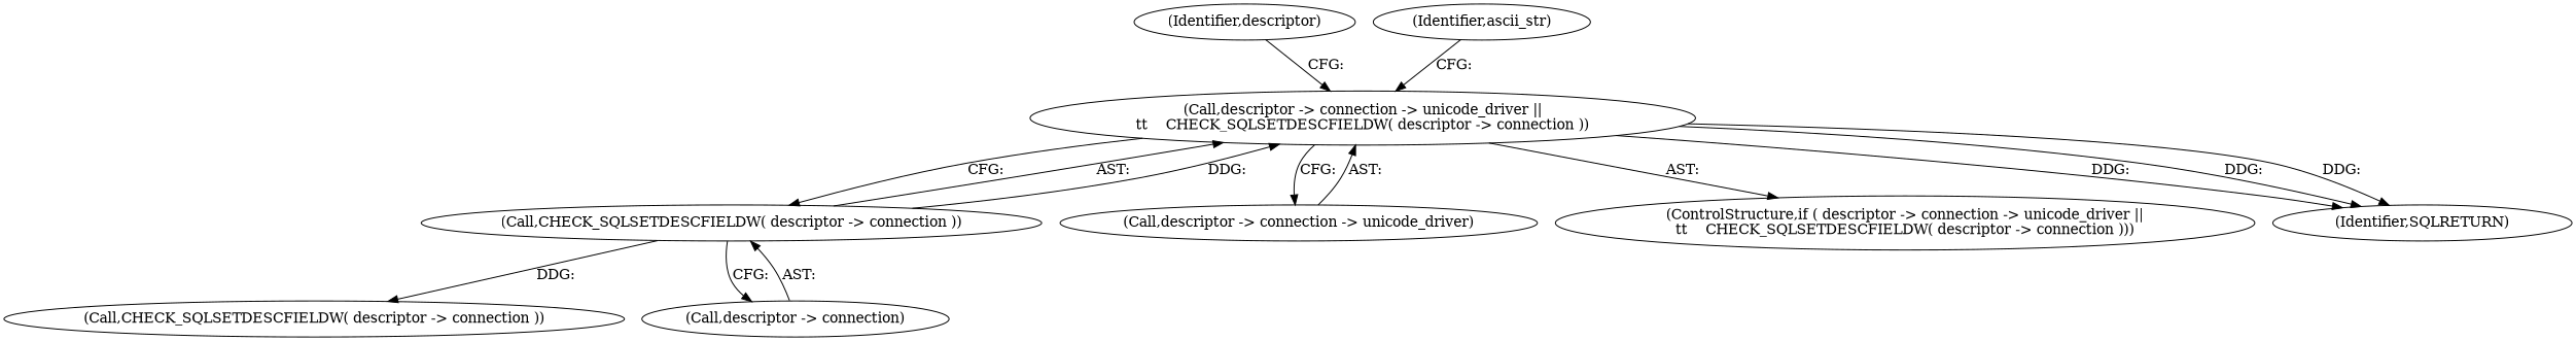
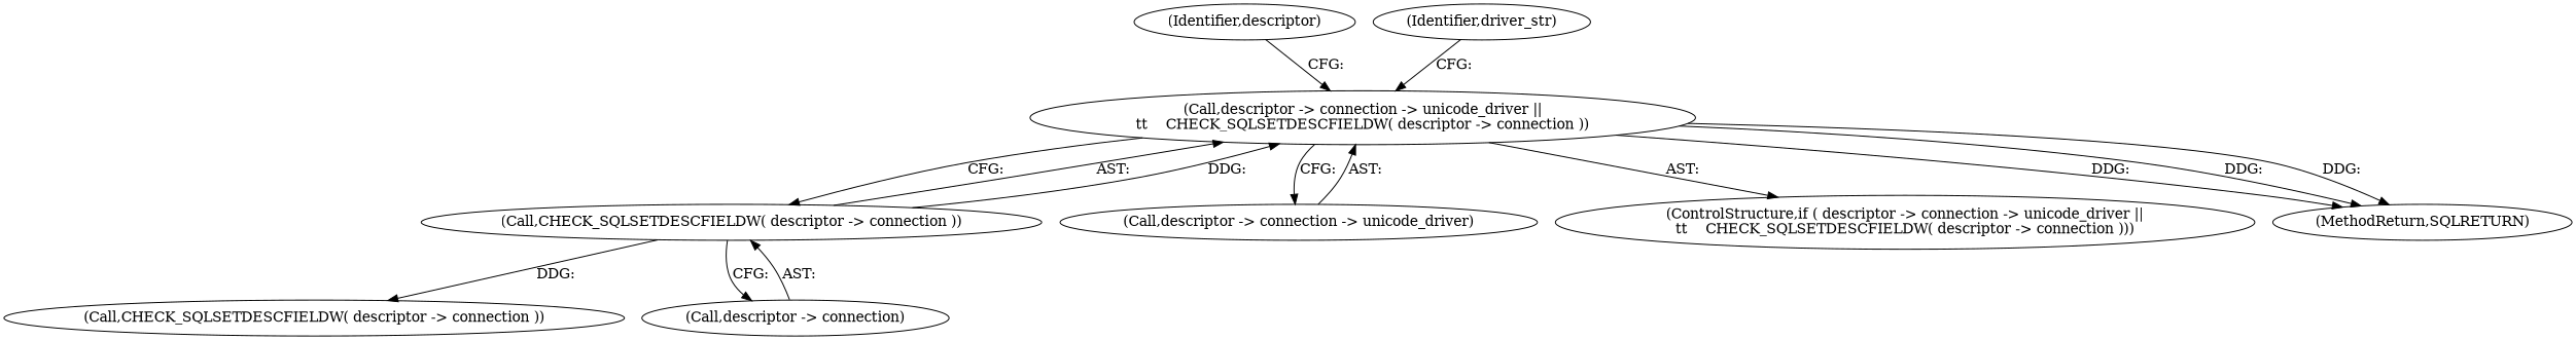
  digraph {
    n1 [label="(Call,descriptor -> connection -> unicode_driver ||\n\t\t    CHECK_SQLSETDESCFIELDW( descriptor -> connection ))"]
    n2 [label="(Call,CHECK_SQLSETDESCFIELDW( descriptor -> connection ))"]
    n3 [label="(Call,descriptor -> connection -> unicode_driver)"]
    n4 [label="(ControlStructure,if ( descriptor -> connection -> unicode_driver ||\n\t\t    CHECK_SQLSETDESCFIELDW( descriptor -> connection )))"]
-   n5 [label="(Identifier,SQLRETURN)"]
+   n5 [label="(MethodReturn,SQLRETURN)"]
    n6 [label="(Call,CHECK_SQLSETDESCFIELDW( descriptor -> connection ))"]
    n7 [label="(Call,descriptor -> connection)"]
    n8 [label="(Identifier,descriptor)"]
-   n9 [label="(Identifier,ascii_str)"]
+   n9 [label="(Identifier,driver_str)"]
    n1 -> n2 [label="CFG: "]
    n1 -> n3 [label="CFG: "]
    n1 -> n4 [label="AST: "]
    n1 -> n5 [label="DDG: "]
    n1 -> n5 [label="DDG: "]
    n1 -> n5 [label="DDG: "]
    n2 -> n1 [label="AST: "]
    n2 -> n1 [label="DDG: "]
    n2 -> n6 [label="DDG: "]
    n2 -> n7 [label="CFG: "]
    n3 -> n1 [label="AST: "]
    n7 -> n2 [label="AST: "]
    n8 -> n1 [label="CFG: "]
    n9 -> n1 [label="CFG: "]
  }
